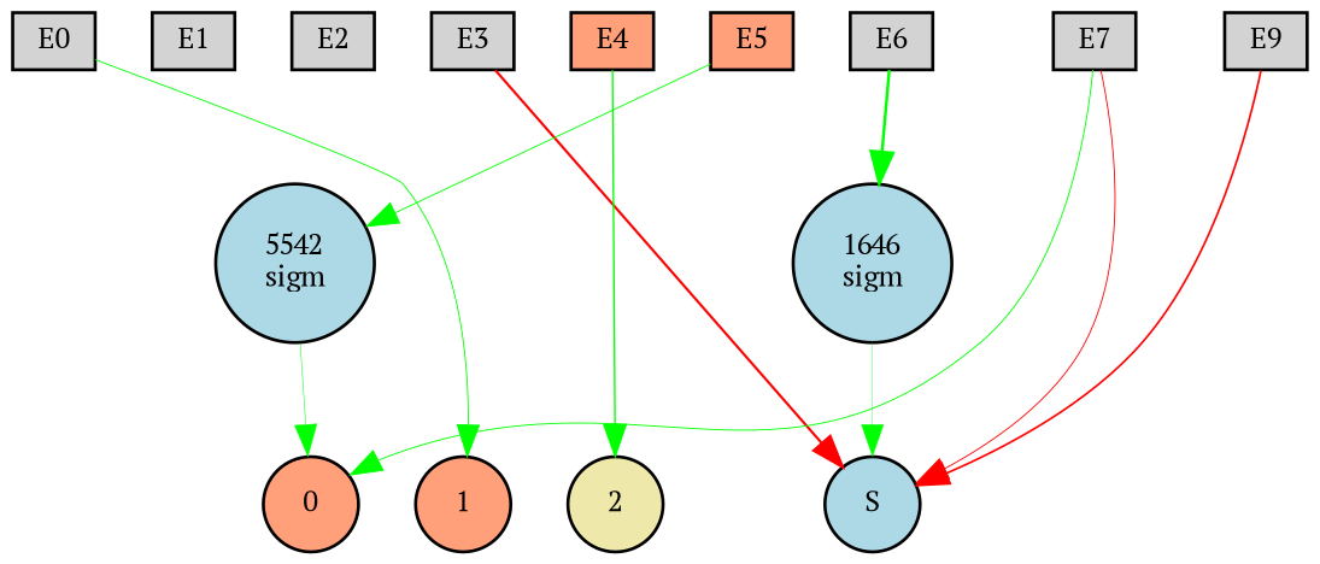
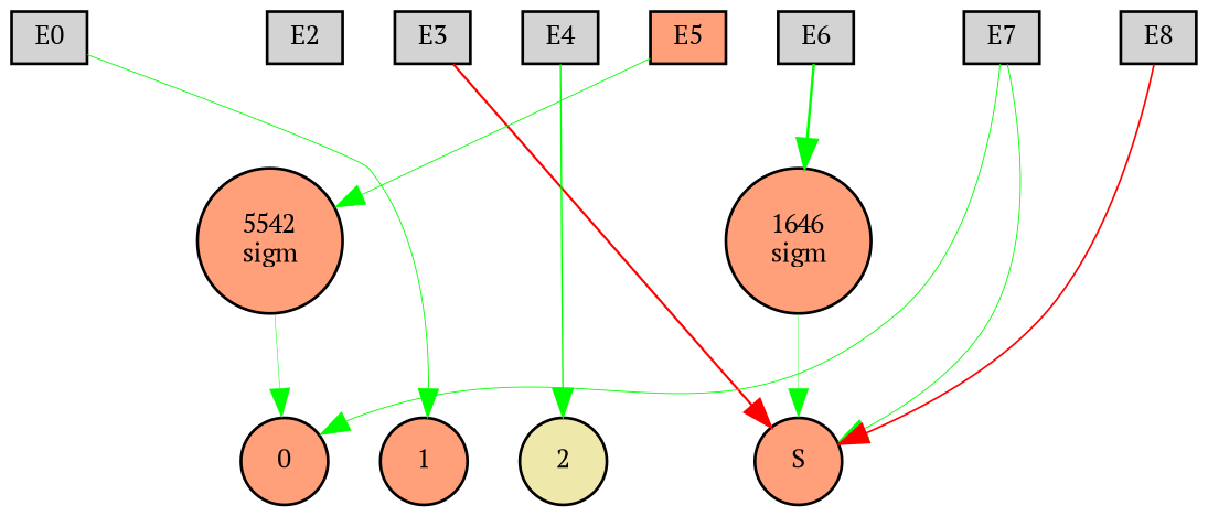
  digraph {
    fontname="PT Serif"
    node [fillcolor=lightgray fontname="PT Serif" fontsize=9 shape=box style=filled]
    edge [fontname="PT Serif" style=invis]
    E0 [height=0.2 width=0.2]
-   E1 [height=0.2 width=0.2]
    E2 [height=0.2 width=0.2]
    E3 [height=0.2 width=0.2]
-   E4 [fillcolor=lightsalmon height=0.2 width=0.2]
+   E4 [height=0.2 width=0.2]
    E5 [fillcolor=lightsalmon height=0.2 width=0.2]
    E6 [height=0.2 width=0.2]
    E7 [height=0.2 width=0.2]
-   E8 [height=0.2 width=0.2 label=E9]
+   E8 [height=0.2 width=0.2]
    0 [fillcolor=lightsalmon height=0.2 shape=circle width=0.2]
    1 [fillcolor=lightsalmon height=0.2 shape=circle width=0.2]
    2 [fillcolor=palegoldenrod height=0.2 shape=circle width=0.2]
-   S [fillcolor=lightblue height=0.2 shape=circle width=0.2]
-   n14 [fillcolor=lightblue height=0.2 label="5542\nsigm" shape=circle width=0.2]
-   n15 [fillcolor=lightblue height=0.2 label="1646\nsigm" shape=circle width=0.2]
+   S [fillcolor=lightsalmon height=0.2 shape=circle width=0.2]
+   n14 [fillcolor=lightsalmon height=0.2 label="5542\nsigm" shape=circle width=0.2]
+   n15 [fillcolor=lightsalmon height=0.2 label="1646\nsigm" shape=circle width=0.2]
    subgraph sub_1 {
      rank=source
      E0
-     E1
      E2
      E3
      E4
      E5
      E6
      E7
      E8
    }
    subgraph sub_2 {
      rank=sink
      0
      1
      2
      S
    }
-   E0 -> E1
    E0 -> 1 [color=green penwidth=0.3223161444480107 style=solid]
-   E1 -> E2
    E2 -> E3
    E3 -> E4
    E3 -> S [color=red penwidth=0.7923693630404368 style=solid]
    E4 -> E5
    E4 -> 2 [color=green penwidth=0.503002525124592 style=solid]
    E5 -> E6
    E5 -> n14 [color=green penwidth=0.3227055738751666 style=solid]
    E6 -> E7
    E6 -> n15 [color=green penwidth=0.9184481250126417 style=solid]
    E7 -> E8
    E7 -> 0 [color=green penwidth=0.33059135690183106 style=solid]
-   E7 -> S [color=red penwidth=0.32764484294553176 style=solid]
+   E7 -> S [color=green penwidth=0.32764484294553176 style=solid]
    E8 -> S [color=red penwidth=0.6193874826273987 style=solid]
    0 -> 1
    1 -> 2
    2 -> S
    n14 -> 0 [color=green penwidth=0.1812590597645906 style=solid]
    n15 -> S [color=green penwidth=0.13074502865358084 style=solid]
  }
